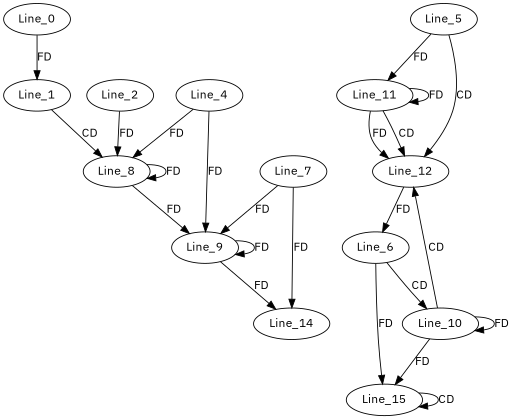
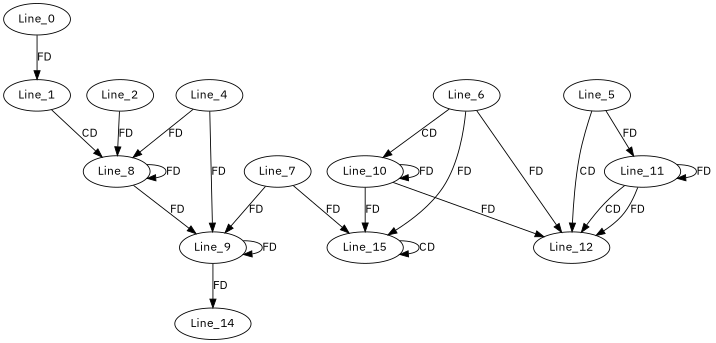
  digraph {
    fontname="IBM Plex Sans"
    node [fontname="IBM Plex Sans"]
    edge [fontname="IBM Plex Sans"]
    Line_0
    Line_1
    Line_8
    Line_2
    Line_9
    Line_4
    Line_14
    Line_7
    Line_11
    Line_12
    Line_6
    Line_10
    Line_15
    Line_5
    Line_0 -> Line_1 [label=FD]
    Line_1 -> Line_8 [label=CD]
    Line_8 -> Line_8 [label=FD]
    Line_8 -> Line_9 [label=FD]
    Line_2 -> Line_8 [label=FD]
    Line_9 -> Line_9 [label=FD]
    Line_9 -> Line_14 [label=FD]
    Line_4 -> Line_8 [label=FD]
    Line_4 -> Line_9 [label=FD]
    Line_7 -> Line_9 [label=FD]
-   Line_7 -> Line_14 [label=FD]
+   Line_7 -> Line_15 [label=FD]
    Line_11 -> Line_11 [label=FD]
    Line_11 -> Line_12 [label=CD]
    Line_11 -> Line_12 [label=FD]
-   Line_12 -> Line_6 [label=FD]
+   Line_6 -> Line_12 [label=FD]
    Line_6 -> Line_10 [label=CD]
    Line_6 -> Line_15 [label=FD]
-   Line_10 -> Line_12 [label=CD]
+   Line_10 -> Line_12 [label=FD]
    Line_10 -> Line_10 [label=FD]
    Line_10 -> Line_15 [label=FD]
    Line_15 -> Line_15 [label=CD]
    Line_5 -> Line_11 [label=FD]
    Line_5 -> Line_12 [label=CD]
  }
